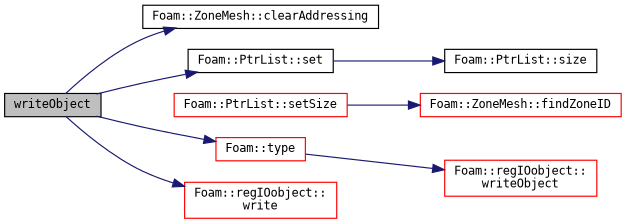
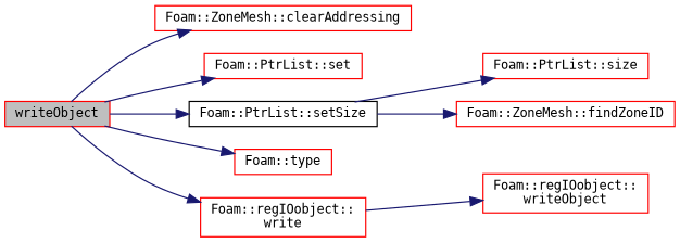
  digraph {
    fontname="DejaVu Sans Mono"
    rankdir=LR
    node [color=red fontname="DejaVu Sans Mono" fontsize=10 shape=record]
    edge [color=midnightblue fontname="DejaVu Sans Mono" fontsize=10 labelfontname=Helvetica labelfontsize=10 style=solid]
-   n1 [color=black fillcolor=grey75 fontcolor=black height=0.2 label=writeObject style=filled width=0.4]
-   n2 [color=black height=0.2 label="Foam::ZoneMesh::clearAddressing" width=0.4]
-   n3 [color=black height=0.2 label="Foam::PtrList::set" width=0.4]
-   n4 [height=0.2 label="Foam::PtrList::setSize" width=0.4]
+   n1 [fillcolor=grey75 fontcolor=black height=0.2 label=writeObject style=filled width=0.4]
+   n2 [height=0.2 label="Foam::ZoneMesh::clearAddressing" width=0.4]
+   n3 [height=0.2 label="Foam::PtrList::set" width=0.4]
+   n4 [color=black height=0.2 label="Foam::PtrList::setSize" width=0.4]
    n5 [height=0.2 label="Foam::type" width=0.4]
    n6 [height=0.2 label="Foam::regIOobject::\lwrite" width=0.4]
    n7 [height=0.2 label="Foam::ZoneMesh::findZoneID" width=0.4]
-   n8 [color=black height=0.2 label="Foam::PtrList::size" width=0.4]
+   n8 [height=0.2 label="Foam::PtrList::size" width=0.4]
    n9 [height=0.2 label="Foam::regIOobject::\lwriteObject" width=0.4]
    n1 -> n2
    n1 -> n3
+   n1 -> n4
    n1 -> n5
    n1 -> n6
    n4 -> n7
-   n3 -> n8
-   n5 -> n9
+   n4 -> n8
+   n6 -> n9
  }
